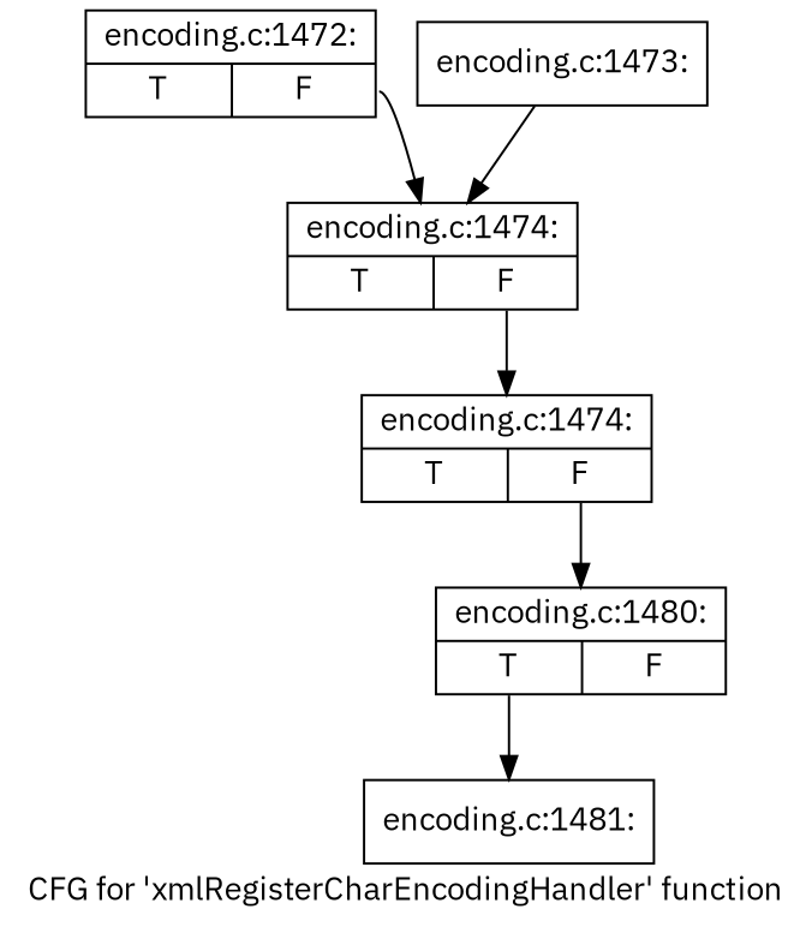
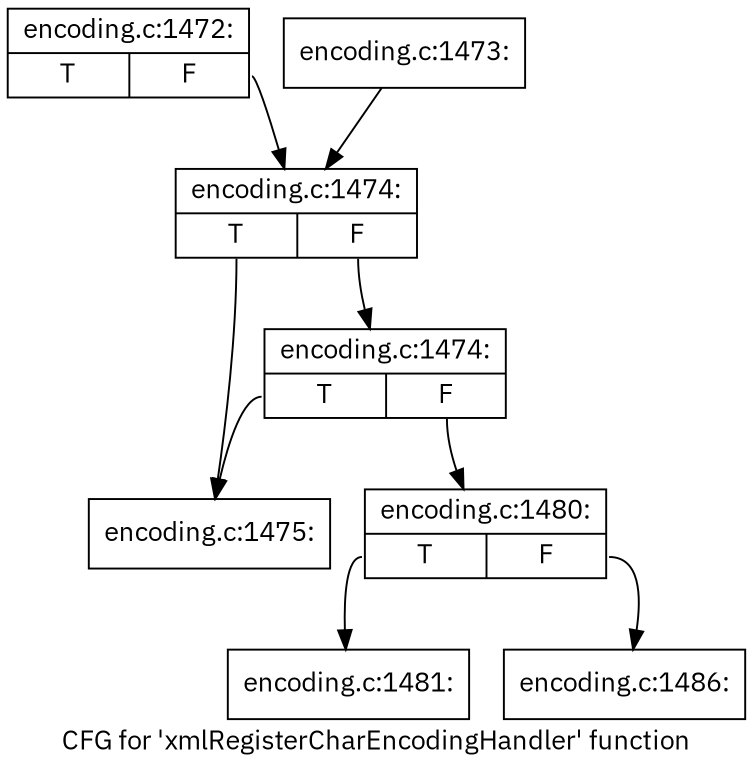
  digraph {
    fontname="IBM Plex Sans"
    label="CFG for 'xmlRegisterCharEncodingHandler' function"
    node [fontname="IBM Plex Sans" shape=record]
    edge [fontname="IBM Plex Sans" tailport=s1]
    n1 [label="{encoding.c:1472:|{<s0>T|<s1>F}}"]
    n2 [label="{encoding.c:1474:|{<s0>T|<s1>F}}"]
    n3 [label="{encoding.c:1473:}"]
+   n4 [label="{encoding.c:1475:}"]
    n5 [label="{encoding.c:1474:|{<s0>T|<s1>F}}"]
    n6 [label="{encoding.c:1480:|{<s0>T|<s1>F}}"]
    n7 [label="{encoding.c:1481:}"]
+   n8 [label="{encoding.c:1486:}"]
    n1 -> n2
+   n2 -> n4 [tailport=s0]
    n2 -> n5
    n3 -> n2 [tailport=""]
+   n5 -> n4 [tailport=s0]
    n5 -> n6
    n6 -> n7 [tailport=s0]
+   n6 -> n8
  }
